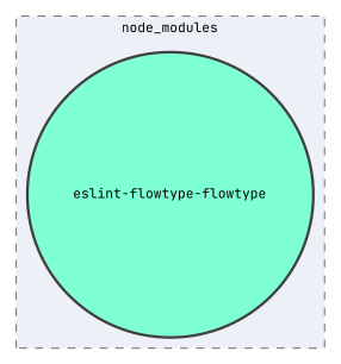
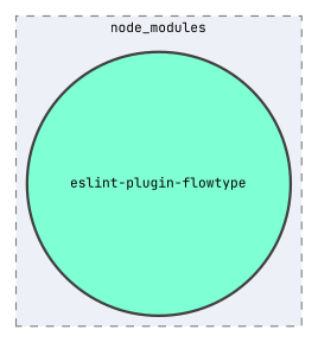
  digraph {
    compound=true
    fontname="JetBrains Mono"
-   n1 [color=grey25 fillcolor=aquamarine fontname="JetBrains Mono" fontsize=10 height=0.2 label="eslint-flowtype-flowtype" shape=circle style="filled,bold" width=0.4]
+   n1 [color=grey25 fillcolor=aquamarine fontname="JetBrains Mono" fontsize=10 height=0.2 label="eslint-plugin-flowtype" shape=circle style="filled,bold" width=0.4]
    subgraph cluster_1 {
      bgcolor="#edf0f7"
      fontsize=10
      label=node_modules
      pencolor=grey50
      style="filled,dashed"
      n1
    }
  }
